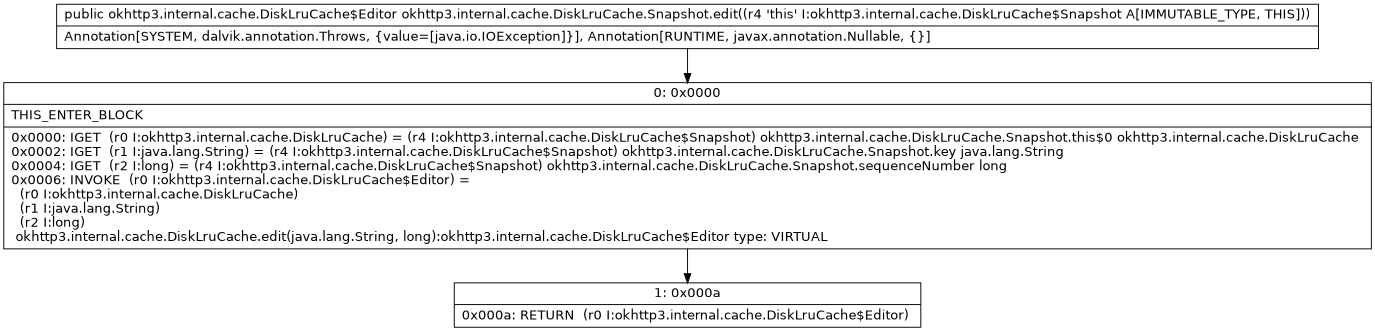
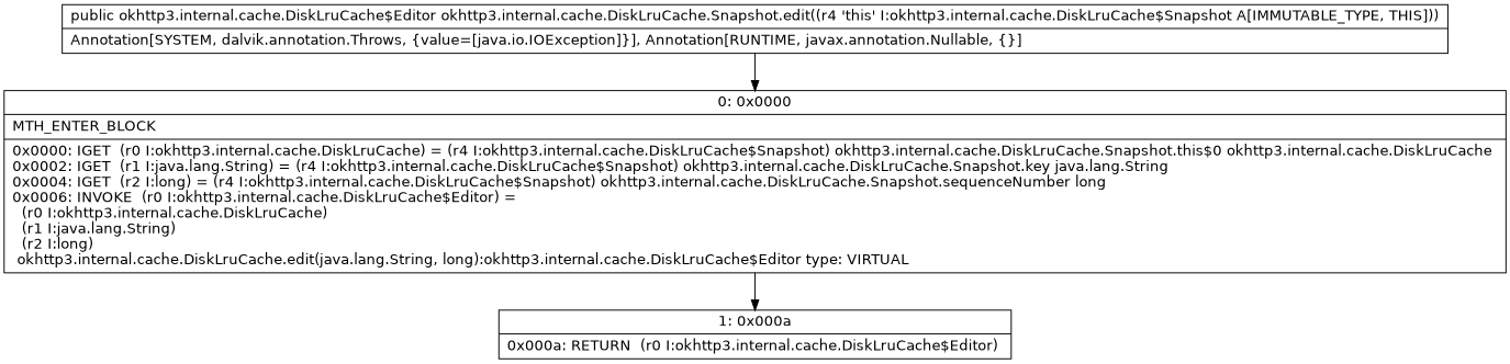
  digraph {
    fontname="DejaVu Sans"
    node [shape=record fontname="DejaVu Sans"]
    edge [fontname="DejaVu Sans"]
-   n1 [label="{0\:\ 0x0000|THIS_ENTER_BLOCK\l|0x0000: IGET  (r0 I:okhttp3.internal.cache.DiskLruCache) = (r4 I:okhttp3.internal.cache.DiskLruCache$Snapshot) okhttp3.internal.cache.DiskLruCache.Snapshot.this$0 okhttp3.internal.cache.DiskLruCache \l0x0002: IGET  (r1 I:java.lang.String) = (r4 I:okhttp3.internal.cache.DiskLruCache$Snapshot) okhttp3.internal.cache.DiskLruCache.Snapshot.key java.lang.String \l0x0004: IGET  (r2 I:long) = (r4 I:okhttp3.internal.cache.DiskLruCache$Snapshot) okhttp3.internal.cache.DiskLruCache.Snapshot.sequenceNumber long \l0x0006: INVOKE  (r0 I:okhttp3.internal.cache.DiskLruCache$Editor) = \l  (r0 I:okhttp3.internal.cache.DiskLruCache)\l  (r1 I:java.lang.String)\l  (r2 I:long)\l okhttp3.internal.cache.DiskLruCache.edit(java.lang.String, long):okhttp3.internal.cache.DiskLruCache$Editor type: VIRTUAL \l}"]
+   n1 [label="{0\:\ 0x0000|MTH_ENTER_BLOCK\l|0x0000: IGET  (r0 I:okhttp3.internal.cache.DiskLruCache) = (r4 I:okhttp3.internal.cache.DiskLruCache$Snapshot) okhttp3.internal.cache.DiskLruCache.Snapshot.this$0 okhttp3.internal.cache.DiskLruCache \l0x0002: IGET  (r1 I:java.lang.String) = (r4 I:okhttp3.internal.cache.DiskLruCache$Snapshot) okhttp3.internal.cache.DiskLruCache.Snapshot.key java.lang.String \l0x0004: IGET  (r2 I:long) = (r4 I:okhttp3.internal.cache.DiskLruCache$Snapshot) okhttp3.internal.cache.DiskLruCache.Snapshot.sequenceNumber long \l0x0006: INVOKE  (r0 I:okhttp3.internal.cache.DiskLruCache$Editor) = \l  (r0 I:okhttp3.internal.cache.DiskLruCache)\l  (r1 I:java.lang.String)\l  (r2 I:long)\l okhttp3.internal.cache.DiskLruCache.edit(java.lang.String, long):okhttp3.internal.cache.DiskLruCache$Editor type: VIRTUAL \l}"]
    n2 [label="{1\:\ 0x000a|0x000a: RETURN  (r0 I:okhttp3.internal.cache.DiskLruCache$Editor) \l}"]
    n3 [label="{public okhttp3.internal.cache.DiskLruCache$Editor okhttp3.internal.cache.DiskLruCache.Snapshot.edit((r4 'this' I:okhttp3.internal.cache.DiskLruCache$Snapshot A[IMMUTABLE_TYPE, THIS]))  | Annotation[SYSTEM, dalvik.annotation.Throws, \{value=[java.io.IOException]\}], Annotation[RUNTIME, javax.annotation.Nullable, \{\}]\l}"]
    n1 -> n2
    n3 -> n1
  }
